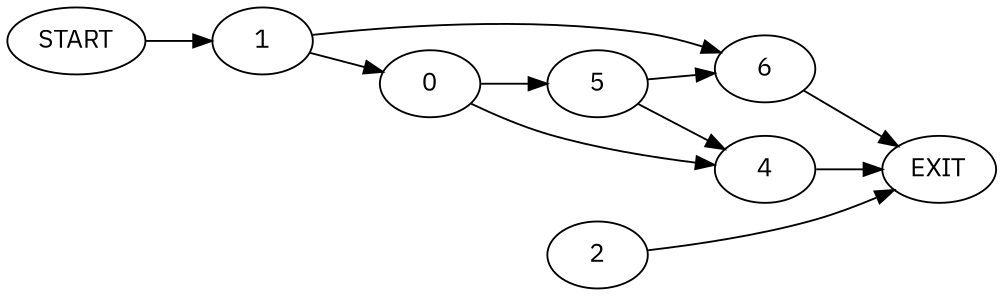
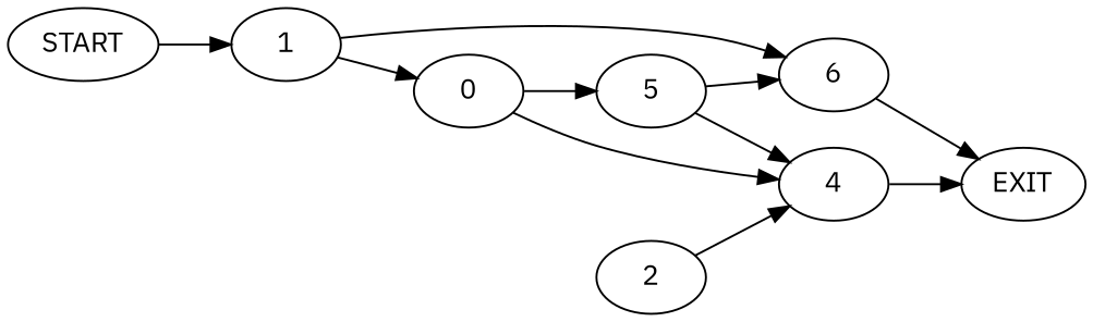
  digraph {
    fontname="IBM Plex Sans"
    rankdir=LR
    node [fontname="IBM Plex Sans"]
    edge [fontname="IBM Plex Sans"]
    n1 [label=START]
    1
    n3 [label=0]
    6
    n5 [label=EXIT]
    2
    4
    5
    n1 -> 1
    1 -> n3
    1 -> 6
    n3 -> 4
    n3 -> 5
    6 -> n5
-   2 -> n5
+   2 -> 4
    4 -> n5
    5 -> 6
    5 -> 4
  }
